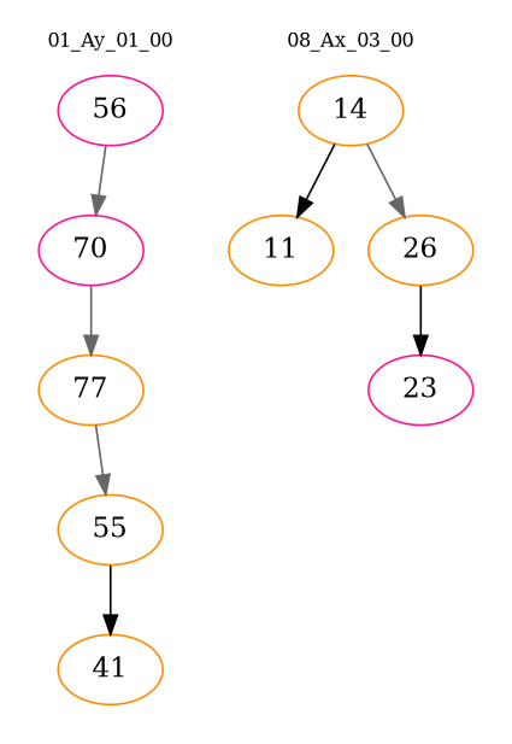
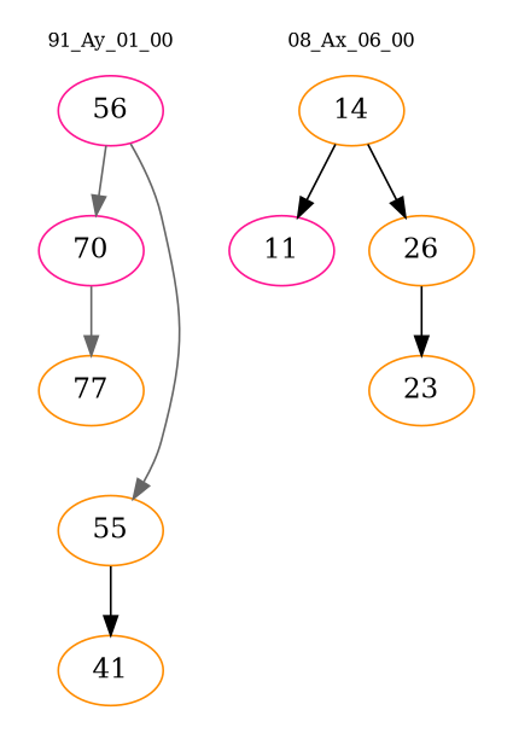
  digraph {
    node [color=darkorange]
    edge [color=gray40]
    n1 [color=deeppink label=56]
    n2 [label=41]
    n3 [color=deeppink label=70]
    n4 [label=55]
    n5 [label=77]
    n6 [label=14]
-   n7 [label=11]
+   n7 [color=deeppink label=11]
    n8 [label=26]
-   n9 [color=deeppink label=23]
+   n9 [label=23]
    subgraph cluster_1 {
      color=white
      fontsize=10
-     label="01_Ay_01_00"
+     label="91_Ay_01_00"
      n1
      n2
      n3
      n4
      n5
    }
    subgraph cluster_2 {
      color=white
      fontsize=10
-     label="08_Ax_03_00"
+     label="08_Ax_06_00"
      n6
      n7
      n8
      n9
    }
    n1 -> n3
-   n5 -> n4
+   n1 -> n4
    n3 -> n5
    n4 -> n2 [color=black]
    n6 -> n7 [color=black]
-   n6 -> n8
+   n6 -> n8 [color=black]
    n8 -> n9 [color=black]
  }
